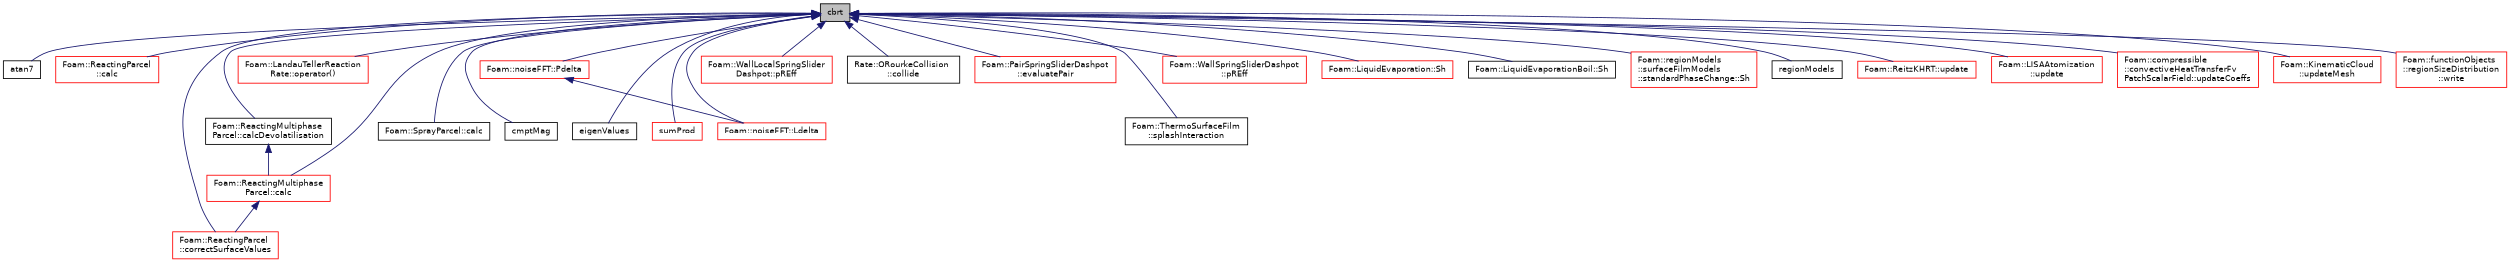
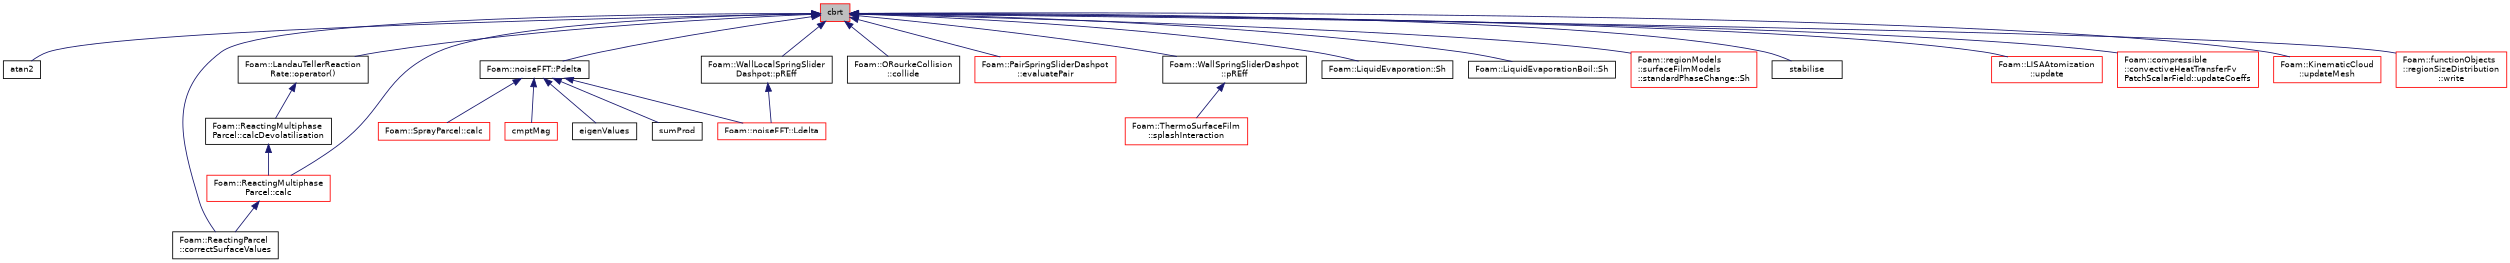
  digraph {
    rankdir=TB
    node [color=red fontname=Helvetica fontsize=10 shape=record]
    edge [color=midnightblue dir=back fontname=Helvetica fontsize=10 labelfontname=Helvetica labelfontsize=10 style=solid]
-   n1 [color=black fillcolor=grey75 fontcolor=black height=0.2 label=cbrt style=filled width=0.4]
-   n2 [color=black height=0.2 label=atan7 width=0.4]
-   n3 [height=0.2 label="Foam::ReactingParcel\l::calc" width=0.4]
-   n4 [height=0.2 label="Foam::ReactingParcel\l::correctSurfaceValues" width=0.4]
+   n1 [fillcolor=grey75 fontcolor=black height=0.2 label=cbrt style=filled width=0.4]
+   n2 [color=black height=0.2 label=atan2 width=0.4]
+   n4 [color=black height=0.2 label="Foam::ReactingParcel\l::correctSurfaceValues" width=0.4]
    n5 [height=0.2 label="Foam::ReactingMultiphase\lParcel::calc" width=0.4]
-   n6 [color=black height=0.2 label="Foam::SprayParcel::calc" width=0.4]
+   n6 [height=0.2 label="Foam::SprayParcel::calc" width=0.4]
    n7 [color=black height=0.2 label="Foam::ReactingMultiphase\lParcel::calcDevolatilisation" width=0.4]
-   n8 [color=black height=0.2 label=cmptMag width=0.4]
-   n9 [color=black height=0.2 label="Rate::ORourkeCollision\l::collide" width=0.4]
+   n8 [height=0.2 label=cmptMag width=0.4]
+   n9 [color=black height=0.2 label="Foam::ORourkeCollision\l::collide" width=0.4]
    n10 [color=black height=0.2 label=eigenValues width=0.4]
    n11 [height=0.2 label="Foam::PairSpringSliderDashpot\l::evaluatePair" width=0.4]
    n12 [height=0.2 label="Foam::noiseFFT::Ldelta" width=0.4]
-   n13 [height=0.2 label="Foam::LandauTellerReaction\lRate::operator()" width=0.4]
-   n14 [height=0.2 label="Foam::noiseFFT::Pdelta" width=0.4]
-   n15 [height=0.2 label="Foam::WallSpringSliderDashpot\l::pREff" width=0.4]
-   n16 [height=0.2 label="Foam::WallLocalSpringSlider\lDashpot::pREff" width=0.4]
-   n17 [height=0.2 label="Foam::LiquidEvaporation::Sh" width=0.4]
+   n13 [color=black height=0.2 label="Foam::LandauTellerReaction\lRate::operator()" width=0.4]
+   n14 [color=black height=0.2 label="Foam::noiseFFT::Pdelta" width=0.4]
+   n15 [color=black height=0.2 label="Foam::WallSpringSliderDashpot\l::pREff" width=0.4]
+   n16 [color=black height=0.2 label="Foam::WallLocalSpringSlider\lDashpot::pREff" width=0.4]
+   n17 [color=black height=0.2 label="Foam::LiquidEvaporation::Sh" width=0.4]
    n18 [color=black height=0.2 label="Foam::LiquidEvaporationBoil::Sh" width=0.4]
    n19 [height=0.2 label="Foam::regionModels\l::surfaceFilmModels\l::standardPhaseChange::Sh" width=0.4]
-   n20 [color=black height=0.2 label="Foam::ThermoSurfaceFilm\l::splashInteraction" width=0.4]
-   n21 [color=black height=0.2 label=regionModels width=0.4]
-   n22 [height=0.2 label=sumProd width=0.4]
-   n23 [height=0.2 label="Foam::ReitzKHRT::update" width=0.4]
+   n20 [height=0.2 label="Foam::ThermoSurfaceFilm\l::splashInteraction" width=0.4]
+   n21 [color=black height=0.2 label=stabilise width=0.4]
+   n22 [color=black height=0.2 label=sumProd width=0.4]
    n24 [height=0.2 label="Foam::LISAAtomization\l::update" width=0.4]
    n25 [height=0.2 label="Foam::compressible\l::convectiveHeatTransferFv\lPatchScalarField::updateCoeffs" width=0.4]
    n26 [height=0.2 label="Foam::KinematicCloud\l::updateMesh" width=0.4]
    n27 [height=0.2 label="Foam::functionObjects\l::regionSizeDistribution\l::write" width=0.4]
    n1 -> n2
-   n1 -> n3
    n1 -> n4
    n1 -> n5
-   n1 -> n6
-   n1 -> n7
-   n1 -> n8
+   n14 -> n6
+   n13 -> n7
+   n14 -> n8
    n1 -> n9
-   n1 -> n10
+   n14 -> n10
    n1 -> n11
-   n1 -> n12
+   n16 -> n12
    n1 -> n13
    n1 -> n14
    n1 -> n15
    n1 -> n16
    n1 -> n17
    n1 -> n18
    n1 -> n19
-   n1 -> n20
+   n15 -> n20
    n1 -> n21
-   n1 -> n22
-   n1 -> n23
+   n14 -> n22
    n1 -> n24
    n1 -> n25
    n1 -> n26
    n1 -> n27
    n5 -> n4
    n7 -> n5
    n14 -> n12
  }
